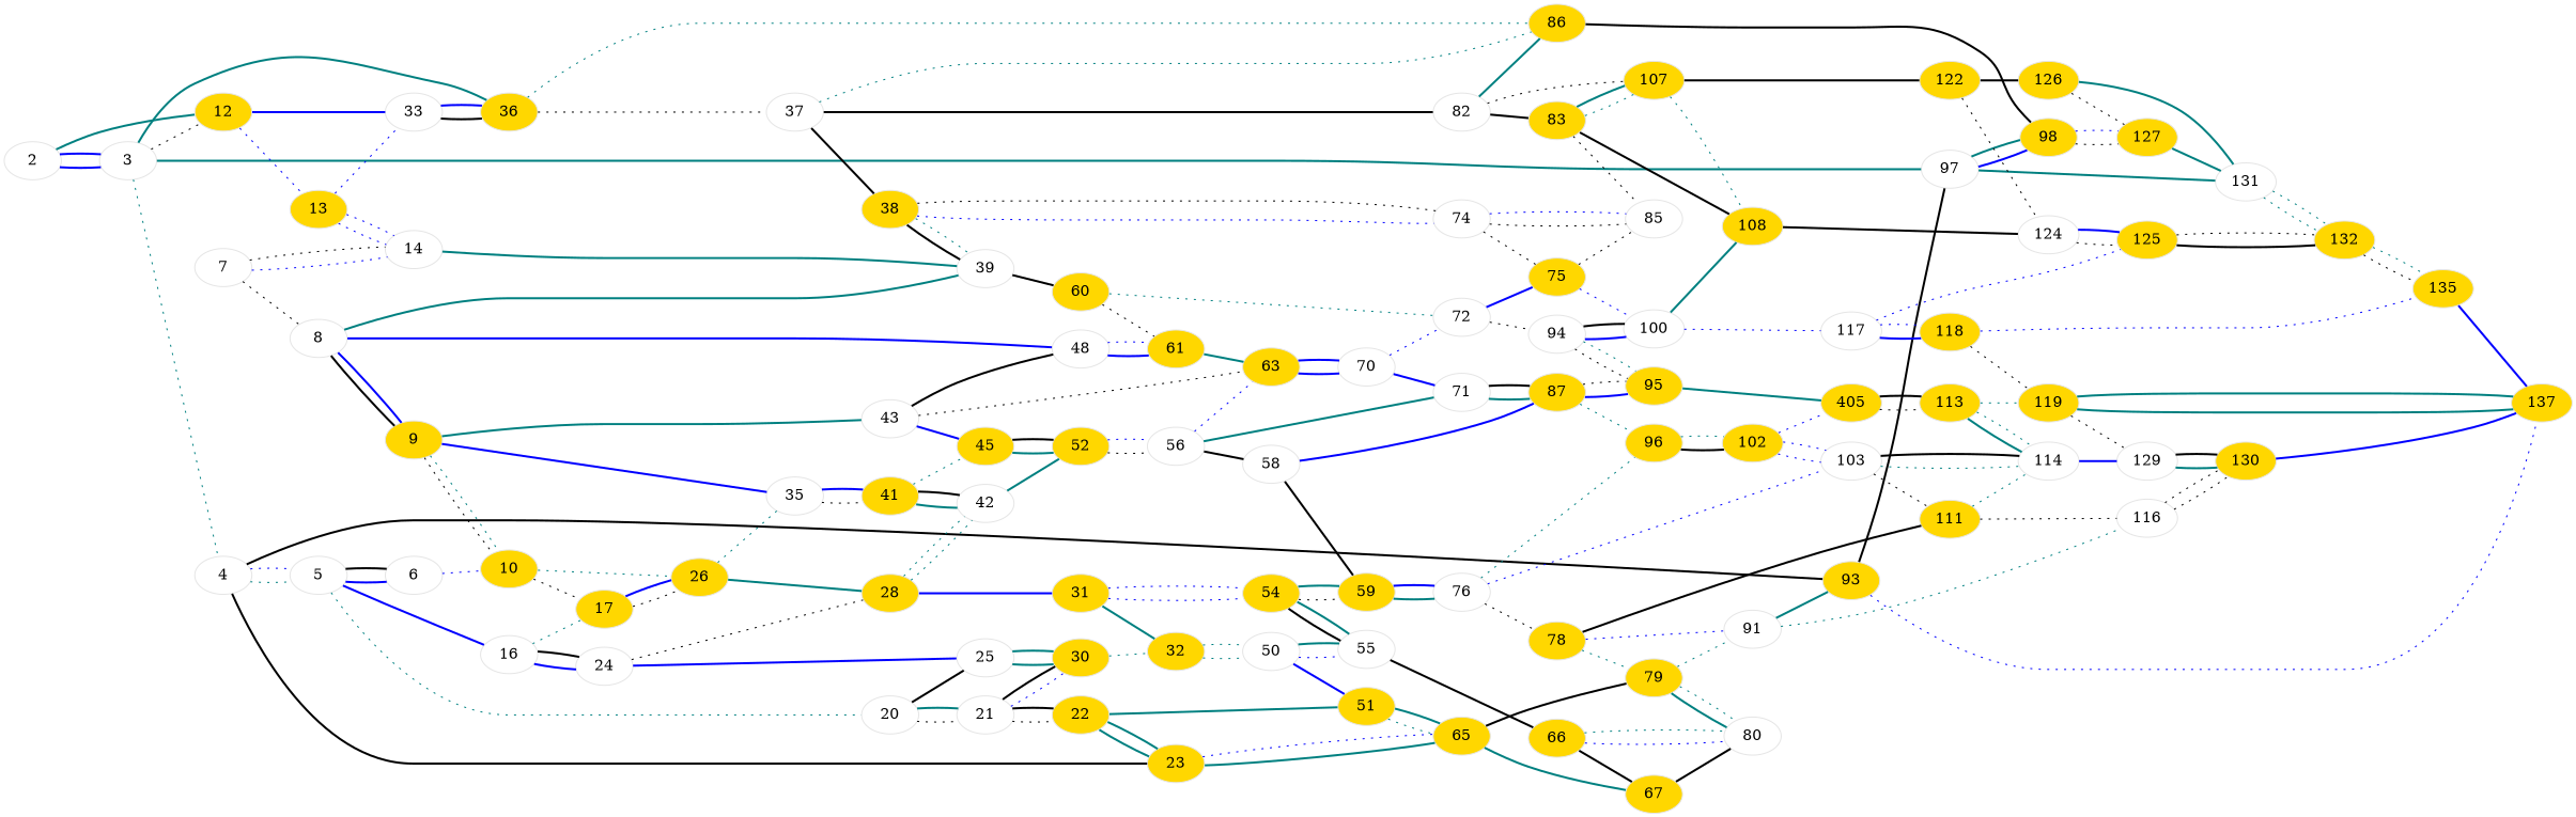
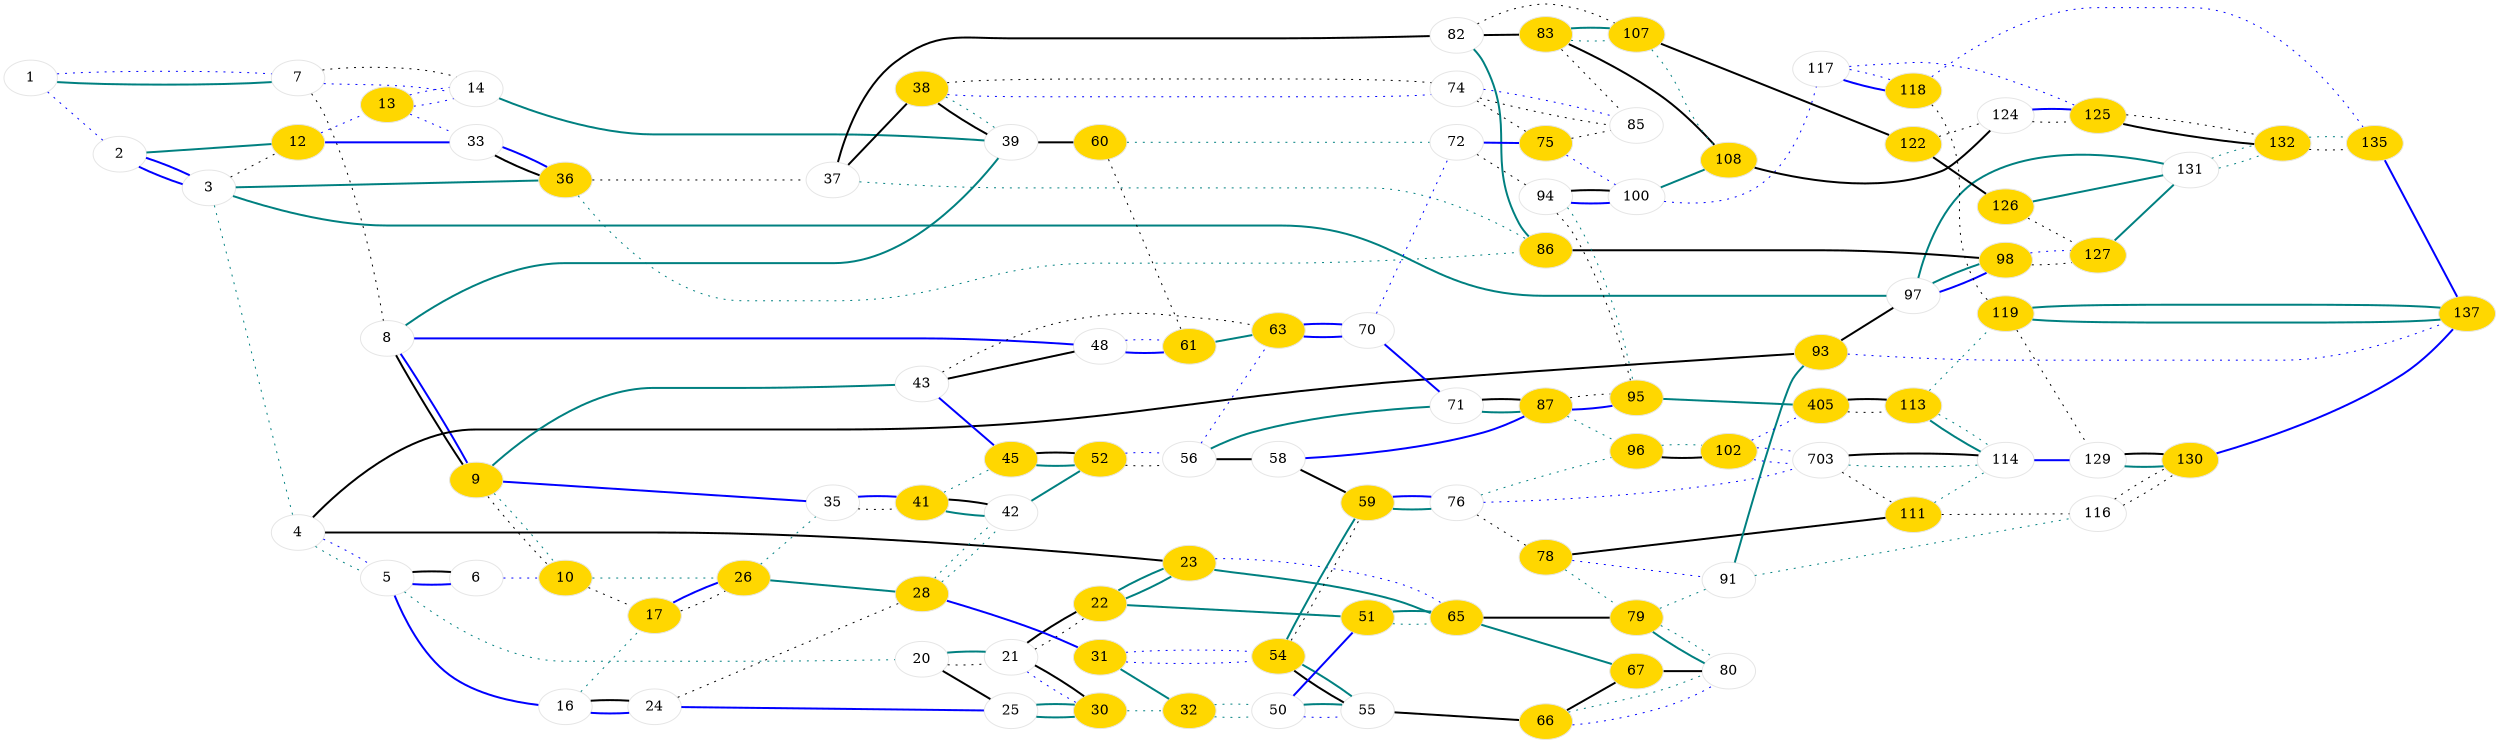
  graph {
    rankdir=LR
    node [color=gray90 fillcolor=gold style=filled]
    edge [color=teal style=bold]
+   1 [fillcolor=white]
    2 [fillcolor=white]
    7 [fillcolor=white]
    3 [fillcolor=white super="+19"]
    12 [super="+18"]
    8 [fillcolor=white super="+47"]
    14 [fillcolor=white]
    4 [fillcolor=white]
    36 [super="+53"]
    97 [fillcolor=white super="+134"]
    13
    33 [fillcolor=white]
    5 [fillcolor=white super="+15"]
    23
    93
    37 [fillcolor=white super="+81"]
    86 [super="+99"]
    98
    131 [fillcolor=white super="+133"]
    6 [fillcolor=white]
    16 [fillcolor=white]
    20 [fillcolor=white]
    65 [super="+68"]
    137 [super="+138"]
    10 [super="+11"]
    17
    24 [fillcolor=white]
    21 [fillcolor=white]
    25 [fillcolor=white]
    26 [super="+27"]
    9 [super="+34"]
    39 [fillcolor=white super="+40"]
    48 [fillcolor=white]
    35 [fillcolor=white]
    43 [fillcolor=white super="+44"]
    60 [super="+69"]
    61 [super="+62"]
    41 [super="+46"]
    45
    63 [super="+64"]
    28 [super="+29"]
    22
    30
    51
    32
    67
    79 [super="+90"]
    31
    42 [fillcolor=white super="+49"]
    54
    52
    50 [fillcolor=white]
    55 [fillcolor=white]
    59
    38
    82 [fillcolor=white super="+101"]
    74 [fillcolor=white]
    83 [super="+84"]
    107 [super="+112"]
    75 [super="+89"]
    85 [fillcolor=white]
    72 [fillcolor=white super="+73"]
    56 [fillcolor=white super="+57"]
    70 [fillcolor=white]
    66
    58 [fillcolor=white]
    71 [fillcolor=white]
    76 [fillcolor=white super="+77"]
    80 [fillcolor=white]
    87 [super="+88"]
    96
    95
    78 [super="+106"]
-   103 [fillcolor=white super="+104"]
+   103 [fillcolor=white super="+104" label=703]
    94 [fillcolor=white]
    91 [fillcolor=white super="+92"]
    100 [fillcolor=white super="+110"]
    108 [super="+109"]
    117 [fillcolor=white]
    111 [super="+115"]
    102
    114 [fillcolor=white super="+121"]
    116 [fillcolor=white]
    122 [super="+123"]
    124 [fillcolor=white]
    127
    n87 [label=405]
    130
    113
    132
    135 [super="+136"]
    118
    125
    129 [fillcolor=white]
    119 [super="+120"]
    126 [super="+128"]
+   1 -- 2 [color=blue style=dotted]
+   1 -- 7
+   1 -- 7 [color=blue style=dotted]
    2 -- 3 [color=blue]
    2 -- 3 [color=blue]
    2 -- 12
    7 -- 8 [color=black style=dotted]
    7 -- 14 [color=blue style=dotted]
    7 -- 14 [color=black style=dotted]
    3 -- 12 [color=black style=dotted]
    3 -- 4 [style=dotted]
    3 -- 36
    3 -- 97
    12 -- 13 [color=blue style=dotted]
    12 -- 33 [color=blue]
    8 -- 9 [color=black]
    8 -- 9 [color=blue]
    8 -- 39
    8 -- 48 [color=blue]
    14 -- 39
    4 -- 5 [style=dotted]
    4 -- 5 [color=blue style=dotted]
    4 -- 23 [color=black]
    4 -- 93 [color=black]
    36 -- 37 [color=black style=dotted]
    36 -- 86 [style=dotted]
    97 -- 98 [color=blue]
    97 -- 98
    97 -- 131
    13 -- 14 [color=blue style=dotted]
    13 -- 14 [color=blue style=dotted]
    13 -- 33 [color=blue style=dotted]
    33 -- 36 [color=black]
    33 -- 36 [color=blue]
    5 -- 6 [color=blue]
    5 -- 6 [color=black]
    5 -- 16 [color=blue]
    5 -- 20 [style=dotted]
    23 -- 65
    23 -- 65 [color=blue style=dotted]
    93 -- 97 [color=black]
    93 -- 137 [color=blue style=dotted]
    37 -- 86 [style=dotted]
    37 -- 38 [color=black]
    37 -- 82 [color=black]
    86 -- 98 [color=black]
    98 -- 127 [color=black style=dotted]
    98 -- 127 [color=blue style=dotted]
    131 -- 132 [style=dotted]
    131 -- 132 [style=dotted]
    6 -- 10 [color=blue style=dotted]
    16 -- 17 [style=dotted]
    16 -- 24 [color=blue]
    16 -- 24 [color=black]
    20 -- 21 [color=black style=dotted]
    20 -- 21
    20 -- 25 [color=black]
    65 -- 67
    65 -- 79 [color=black]
    10 -- 17 [color=black style=dotted]
    10 -- 26 [style=dotted]
    17 -- 26 [color=black style=dotted]
    17 -- 26 [color=blue]
    24 -- 25 [color=blue]
    24 -- 28 [color=black style=dotted]
    21 -- 22 [color=black style=dotted]
    21 -- 22 [color=black]
    21 -- 30 [color=blue style=dotted]
    21 -- 30 [color=black]
    25 -- 30
    25 -- 30
    26 -- 35 [style=dotted]
    26 -- 28
    9 -- 10 [color=black style=dotted]
    9 -- 10 [style=dotted]
    9 -- 35 [color=blue]
    9 -- 43
    39 -- 60 [color=black]
    48 -- 61 [color=blue]
    48 -- 61 [color=blue style=dotted]
    35 -- 41 [color=black style=dotted]
    35 -- 41 [color=blue]
    43 -- 48 [color=black]
    43 -- 45 [color=blue]
    43 -- 63 [color=black style=dotted]
    60 -- 61 [color=black style=dotted weight=2]
    60 -- 72 [style=dotted]
    61 -- 63
    41 -- 45 [style=dotted]
    41 -- 42 [weight=2]
    41 -- 42 [color=black]
    45 -- 52
    45 -- 52 [color=black]
    63 -- 70 [color=blue]
    63 -- 70 [color=blue]
    28 -- 31 [color=blue]
    28 -- 42 [style=dotted]
    28 -- 42 [style=dotted]
    22 -- 23
    22 -- 23
    22 -- 51
    30 -- 32 [style=dotted]
    51 -- 65 [style=dotted]
    51 -- 65
    32 -- 50 [style=dotted]
    32 -- 50 [style=dotted]
    67 -- 80 [color=black]
    79 -- 80
    79 -- 80 [style=dotted]
    79 -- 91 [style=dotted]
    31 -- 32
    31 -- 54 [color=blue style=dotted]
    31 -- 54 [color=blue style=dotted]
    42 -- 52
    54 -- 55 [color=black]
    54 -- 55
    54 -- 59 [color=black style=dotted]
    54 -- 59
    52 -- 56 [color=black style=dotted]
    52 -- 56 [color=blue style=dotted]
    50 -- 51 [color=blue]
    50 -- 55 [color=blue style=dotted]
    50 -- 55
    55 -- 66 [color=black]
    59 -- 76
    59 -- 76 [color=blue]
    38 -- 39 [color=black]
    38 -- 39 [style=dotted]
    38 -- 74 [color=blue style=dotted]
    38 -- 74 [color=black style=dotted]
    82 -- 86
    82 -- 83 [color=black]
    82 -- 107 [color=black style=dotted]
    74 -- 75 [color=black style=dotted]
    74 -- 85 [color=black style=dotted]
    74 -- 85 [color=blue style=dotted]
    83 -- 107 [style=dotted]
    83 -- 107
    83 -- 85 [color=black style=dotted]
    83 -- 108 [color=black]
    107 -- 108 [style=dotted]
    107 -- 122 [color=black]
    75 -- 85 [color=black style=dotted]
    75 -- 100 [color=blue style=dotted]
    72 -- 75 [color=blue]
    72 -- 94 [color=black style=dotted]
    56 -- 63 [color=blue style=dotted]
    56 -- 58 [color=black]
    56 -- 71
    70 -- 72 [color=blue style=dotted]
    70 -- 71 [color=blue]
    66 -- 67 [color=black]
    66 -- 80 [color=blue style=dotted]
    66 -- 80 [style=dotted]
    58 -- 59 [color=black]
    58 -- 87 [color=blue]
    71 -- 87
    71 -- 87 [color=black]
    76 -- 96 [style=dotted]
    76 -- 78 [color=black style=dotted]
    76 -- 103 [color=blue style=dotted]
    87 -- 96 [style=dotted]
    87 -- 95 [color=blue]
    87 -- 95 [color=black style=dotted]
    96 -- 102 [color=black]
    96 -- 102 [style=dotted]
    95 -- n87
    78 -- 79 [style=dotted]
    78 -- 91 [color=blue style=dotted]
    78 -- 111 [color=black]
    103 -- 111 [color=black style=dotted]
    103 -- 114 [style=dotted]
    103 -- 114 [color=black]
    94 -- 95 [color=black style=dotted]
    94 -- 95 [style=dotted]
    94 -- 100 [color=blue]
    94 -- 100 [color=black]
    91 -- 93
    91 -- 116 [style=dotted]
    100 -- 108
    100 -- 117 [color=blue style=dotted]
    108 -- 124 [color=black]
    117 -- 118 [color=blue]
    117 -- 118 [color=blue style=dotted]
    117 -- 125 [color=blue style=dotted]
    111 -- 114 [style=dotted]
    111 -- 116 [color=black style=dotted]
    102 -- 103 [color=blue style=dotted]
    102 -- 103 [color=blue style=dotted]
    102 -- n87 [color=blue style=dotted]
    114 -- 129 [color=blue]
    116 -- 130 [color=black style=dotted]
    116 -- 130 [color=black style=dotted]
    122 -- 124 [color=black style=dotted]
    122 -- 126 [color=black weight=2]
    124 -- 125 [color=black style=dotted]
    124 -- 125 [color=blue]
    127 -- 131
    n87 -- 113 [color=black style=dotted]
    n87 -- 113 [color=black]
    130 -- 137 [color=blue]
    113 -- 114
    113 -- 114 [style=dotted]
    113 -- 119 [style=dotted]
    132 -- 135 [color=black style=dotted]
    132 -- 135 [style=dotted]
    135 -- 137 [color=blue]
    118 -- 135 [color=blue style=dotted]
    118 -- 119 [color=black style=dotted]
    125 -- 132 [color=black]
    125 -- 132 [color=black style=dotted]
    129 -- 130
    129 -- 130 [color=black]
    119 -- 137
    119 -- 137
    119 -- 129 [color=black style=dotted]
    126 -- 131
    126 -- 127 [color=black style=dotted]
  }
